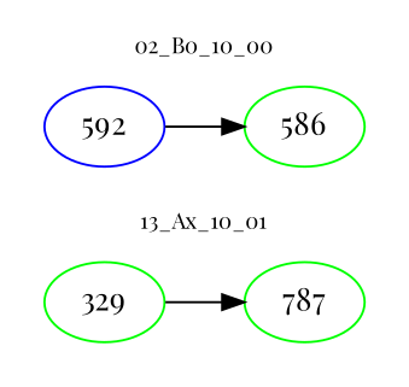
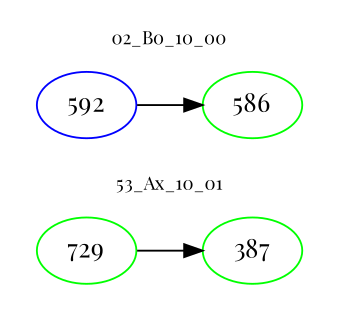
  digraph {
    fontname="Playfair Display"
    rankdir=LR
    node [color=green fontname="Playfair Display"]
    edge [color=black fontname="Playfair Display"]
-   n1 [label=329]
-   n2 [label=787]
+   n1 [label=729]
+   n2 [label=387]
    n3 [color=blue label=592]
    n4 [label=586]
    subgraph cluster_1 {
      color=white
      fontsize=10
-     label="13_Ax_10_01"
+     label="53_Ax_10_01"
      n1
      n2
    }
    subgraph cluster_2 {
      color=white
      fontsize=10
      label="02_B0_10_00"
      n3
      n4
    }
    n1 -> n2
    n3 -> n4
  }
